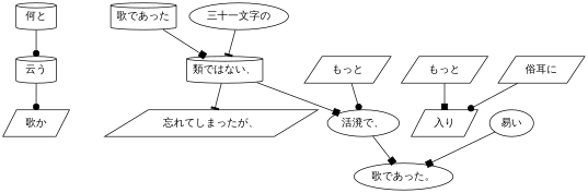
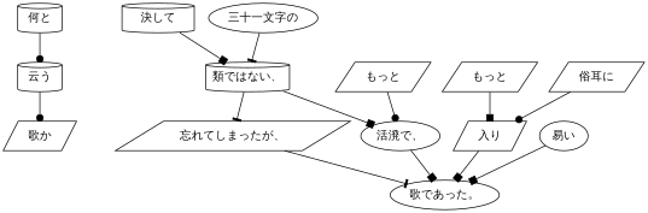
  digraph {
    fontname="Roboto Mono"
    node [fontname="Roboto Mono" shape=parallelogram]
    edge [arrowhead=box fontname="Roboto Mono"]
    n1 [label="何と" shape=cylinder]
    n2 [label="云う" shape=cylinder]
    n3 [label="歌か"]
    n4 [label="忘れてしまったが、"]
    n5 [label="歌であった。" shape=ellipse]
-   n6 [label="歌であった" shape=cylinder]
+   n6 [label="決して" shape=cylinder]
    n7 [label="類ではない、" shape=cylinder]
    n8 [label="活溌で、" shape=ellipse]
    n9 [label="三十一文字の" shape=ellipse]
    n10 [label="もっと"]
    n11 [label="もっと"]
    n12 [label="入り"]
    n13 [label="俗耳に"]
    n14 [label="易い" shape=ellipse]
    n1 -> n2 [arrowhead=dot]
    n2 -> n3 [arrowhead=dot]
+   n4 -> n5 [arrowhead=tee]
    n6 -> n7
    n7 -> n4 [arrowhead=tee]
    n7 -> n8
    n8 -> n5
    n9 -> n7 [arrowhead=tee]
    n10 -> n8 [arrowhead=dot]
    n11 -> n12
+   n12 -> n5
    n13 -> n12 [arrowhead=dot]
    n14 -> n5
  }
